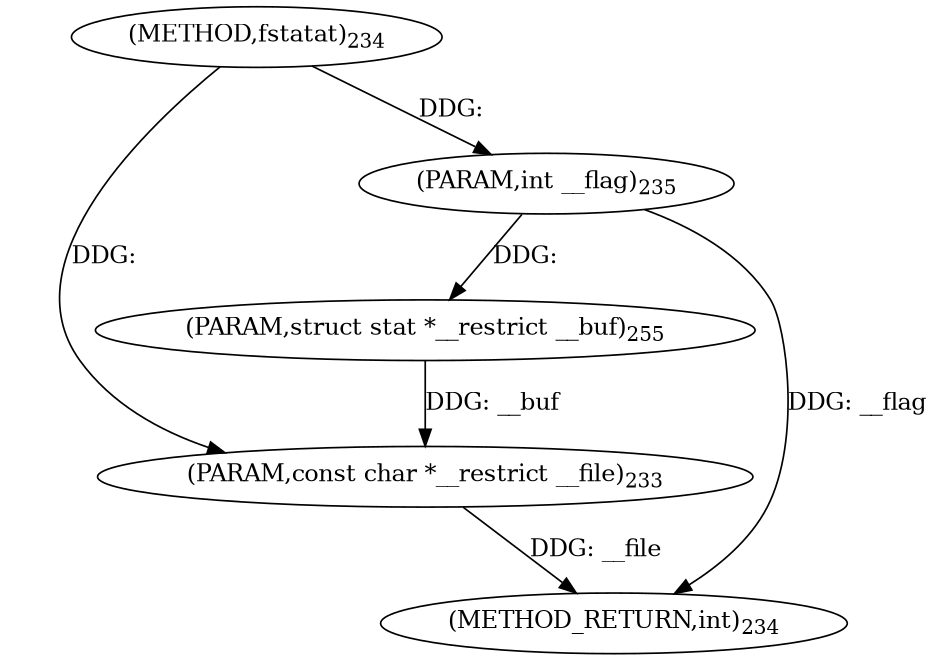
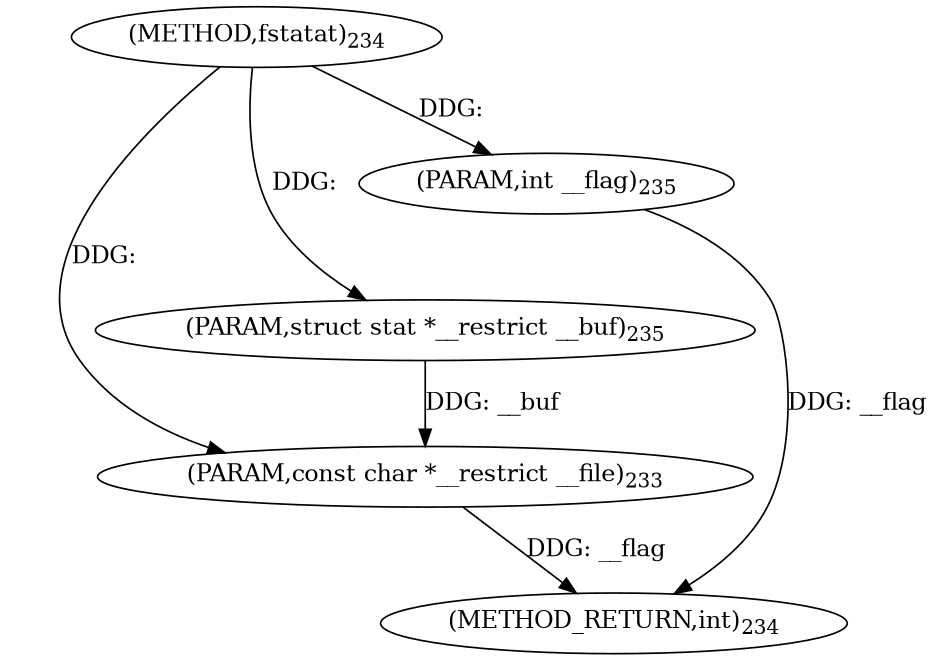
  digraph {
    n1 [label=<(METHOD,fstatat)<SUB>234</SUB>>]
    n2 [label=<(PARAM,const char *__restrict __file)<SUB>233</SUB>>]
-   n3 [label=<(PARAM,struct stat *__restrict __buf)<SUB>255</SUB>>]
+   n3 [label=<(PARAM,struct stat *__restrict __buf)<SUB>235</SUB>>]
    n4 [label=<(PARAM,int __flag)<SUB>235</SUB>>]
    n5 [label=<(METHOD_RETURN,int)<SUB>234</SUB>>]
    n1 -> n2 [label="DDG: "]
-   n4 -> n3 [label="DDG: "]
+   n1 -> n3 [label="DDG: "]
    n1 -> n4 [label="DDG: "]
-   n2 -> n5 [label="DDG: __file"]
+   n2 -> n5 [label="DDG: __flag"]
    n3 -> n2 [label="DDG: __buf"]
    n4 -> n5 [label="DDG: __flag"]
  }
